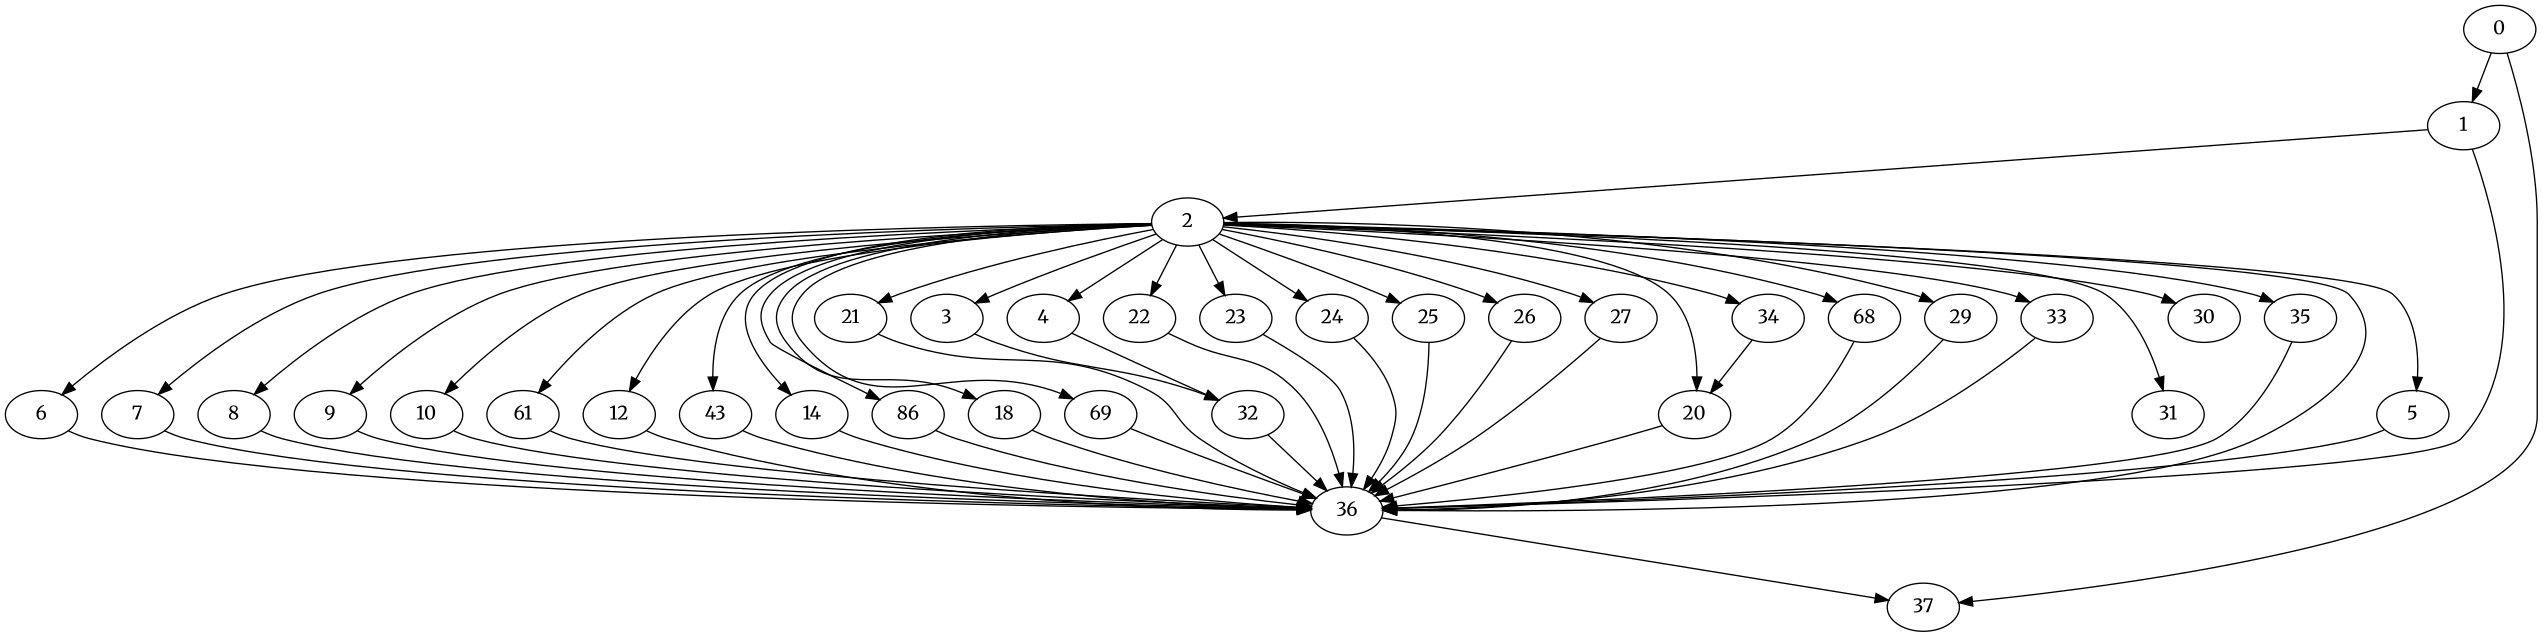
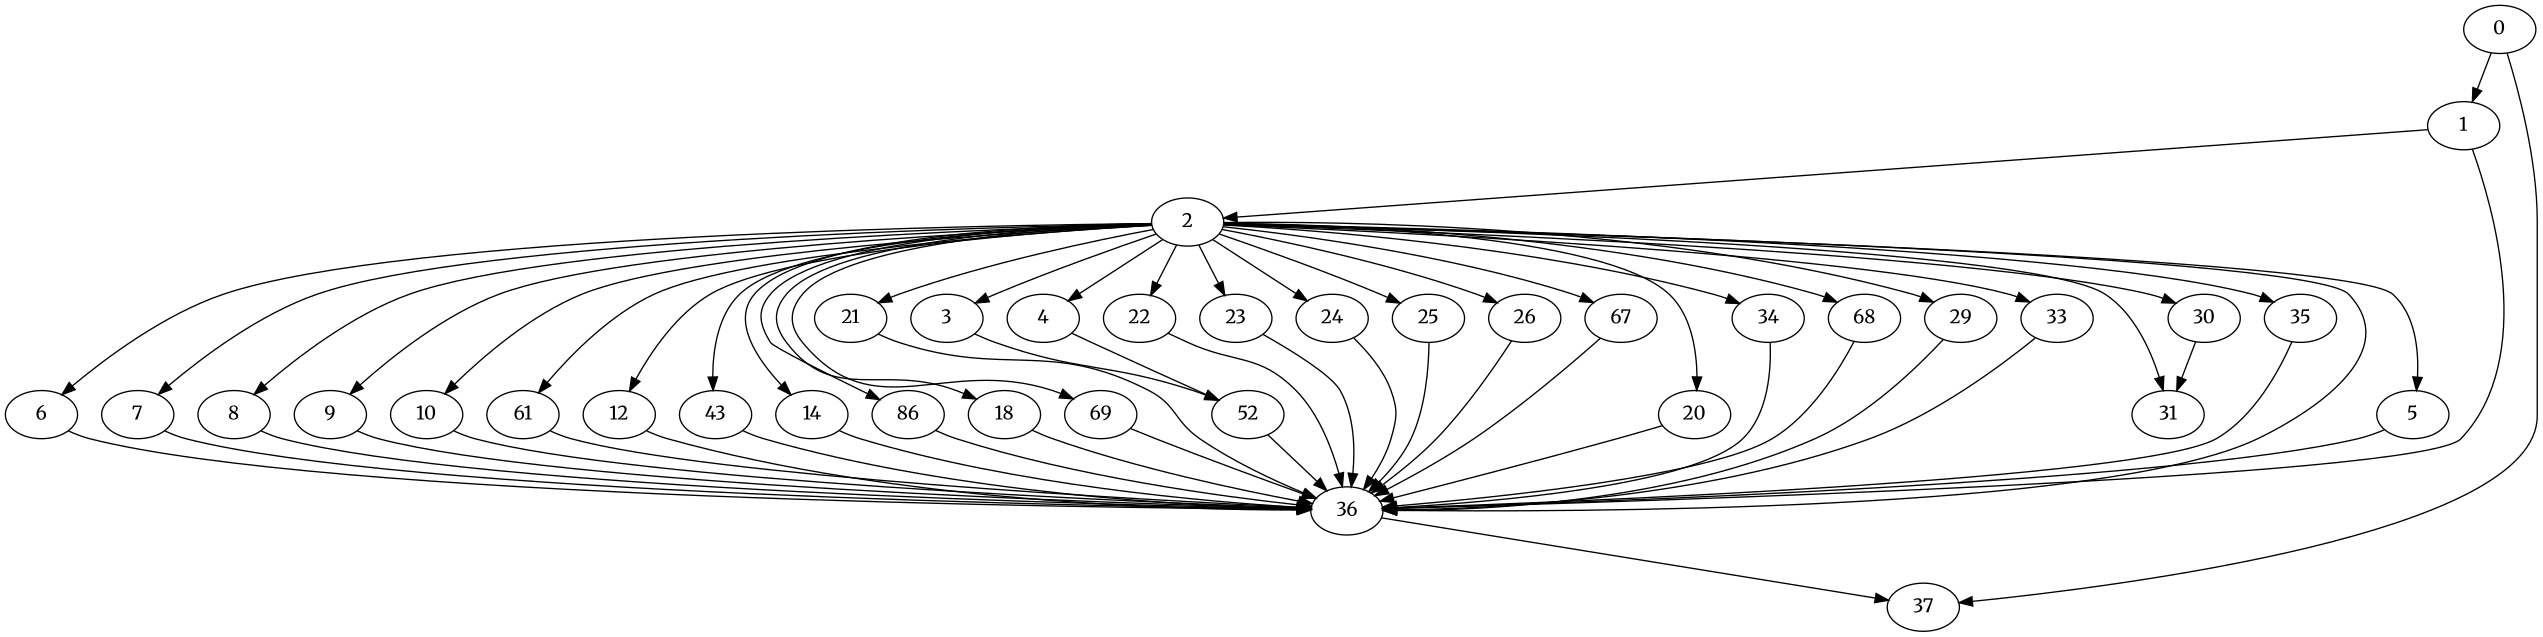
  digraph {
    fontname=Merriweather
    node [fontname=Merriweather]
    edge [fontname=Merriweather]
    0
    1
    37
    2
    36
    3
    4
    5
    6
    7
    8
    9
    10
    n14 [label=61]
    12
    n16 [label=43]
    14
    n18 [label=86]
    18
    n20 [label=69]
    20
    21
    22
    23
    24
    25
    26
-   27
+   27 [label=67]
    n29 [label=68]
    29
    30
    31
    33
    34
    35
-   32
+   32 [label=52]
    0 -> 1
    0 -> 37
    1 -> 2
    1 -> 36
    2 -> 36
    2 -> 3
    2 -> 4
    2 -> 5
    2 -> 6
    2 -> 7
    2 -> 8
    2 -> 9
    2 -> 10
    2 -> n14
    2 -> 12
    2 -> n16
    2 -> 14
    2 -> n18
    2 -> 18
    2 -> n20
    2 -> 20
    2 -> 21
    2 -> 22
    2 -> 23
    2 -> 24
    2 -> 25
    2 -> 26
    2 -> 27
    2 -> n29
    2 -> 29
    2 -> 30
    2 -> 31
    2 -> 33
    2 -> 34
    2 -> 35
    36 -> 37
    3 -> 32
    4 -> 32
    5 -> 36
    6 -> 36
    7 -> 36
    8 -> 36
    9 -> 36
    10 -> 36
    n14 -> 36
    12 -> 36
    n16 -> 36
    14 -> 36
    n18 -> 36
    18 -> 36
    n20 -> 36
    20 -> 36
    21 -> 36
    22 -> 36
    23 -> 36
    24 -> 36
    25 -> 36
    26 -> 36
    27 -> 36
    n29 -> 36
    29 -> 36
+   30 -> 31
    33 -> 36
-   34 -> 20
+   34 -> 36
    35 -> 36
    32 -> 36
  }
